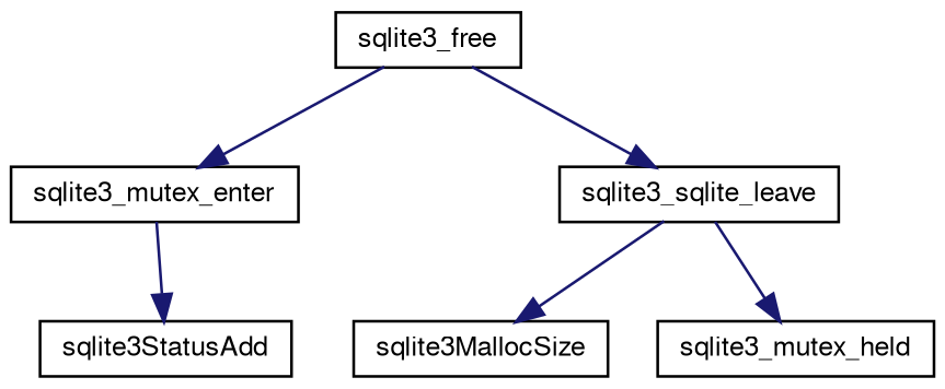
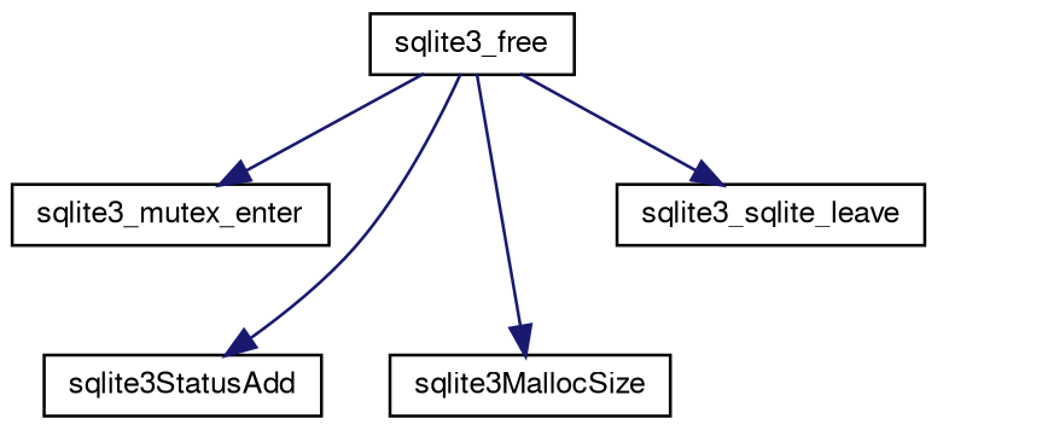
  digraph {
    rankdir=TB
    node [color=black fillcolor=white fontname=FreeSans fontsize=10 shape=record style=filled]
    edge [color=midnightblue fontname=FreeSans fontsize=10 labelfontname=FreeSans labelfontsize=10 style=solid]
    n1 [height=0.2 label=sqlite3_free width=0.4]
    n2 [height=0.2 label=sqlite3_mutex_enter width=0.4]
    n3 [height=0.2 label=sqlite3StatusAdd width=0.4]
    n4 [height=0.2 label=sqlite3MallocSize width=0.4]
    n5 [height=0.2 label=sqlite3_sqlite_leave width=0.4]
-   n6 [height=0.2 label=sqlite3_mutex_held width=0.4]
    n1 -> n2
-   n2 -> n3
-   n5 -> n4
+   n1 -> n3
+   n1 -> n4
    n1 -> n5
-   n5 -> n6
  }
